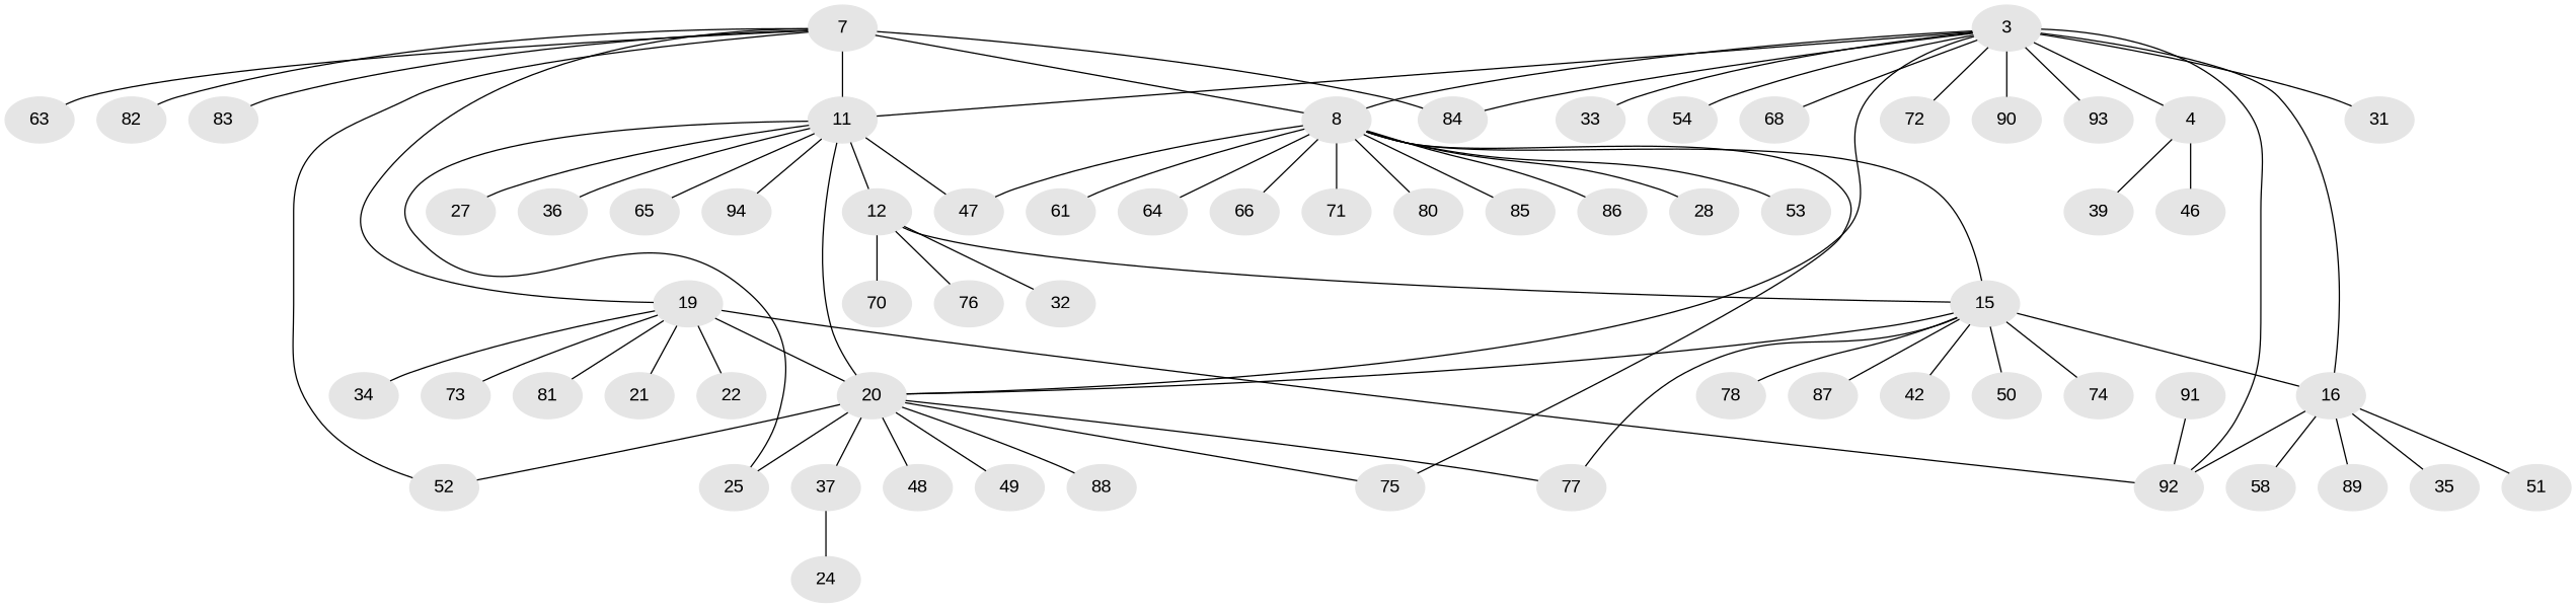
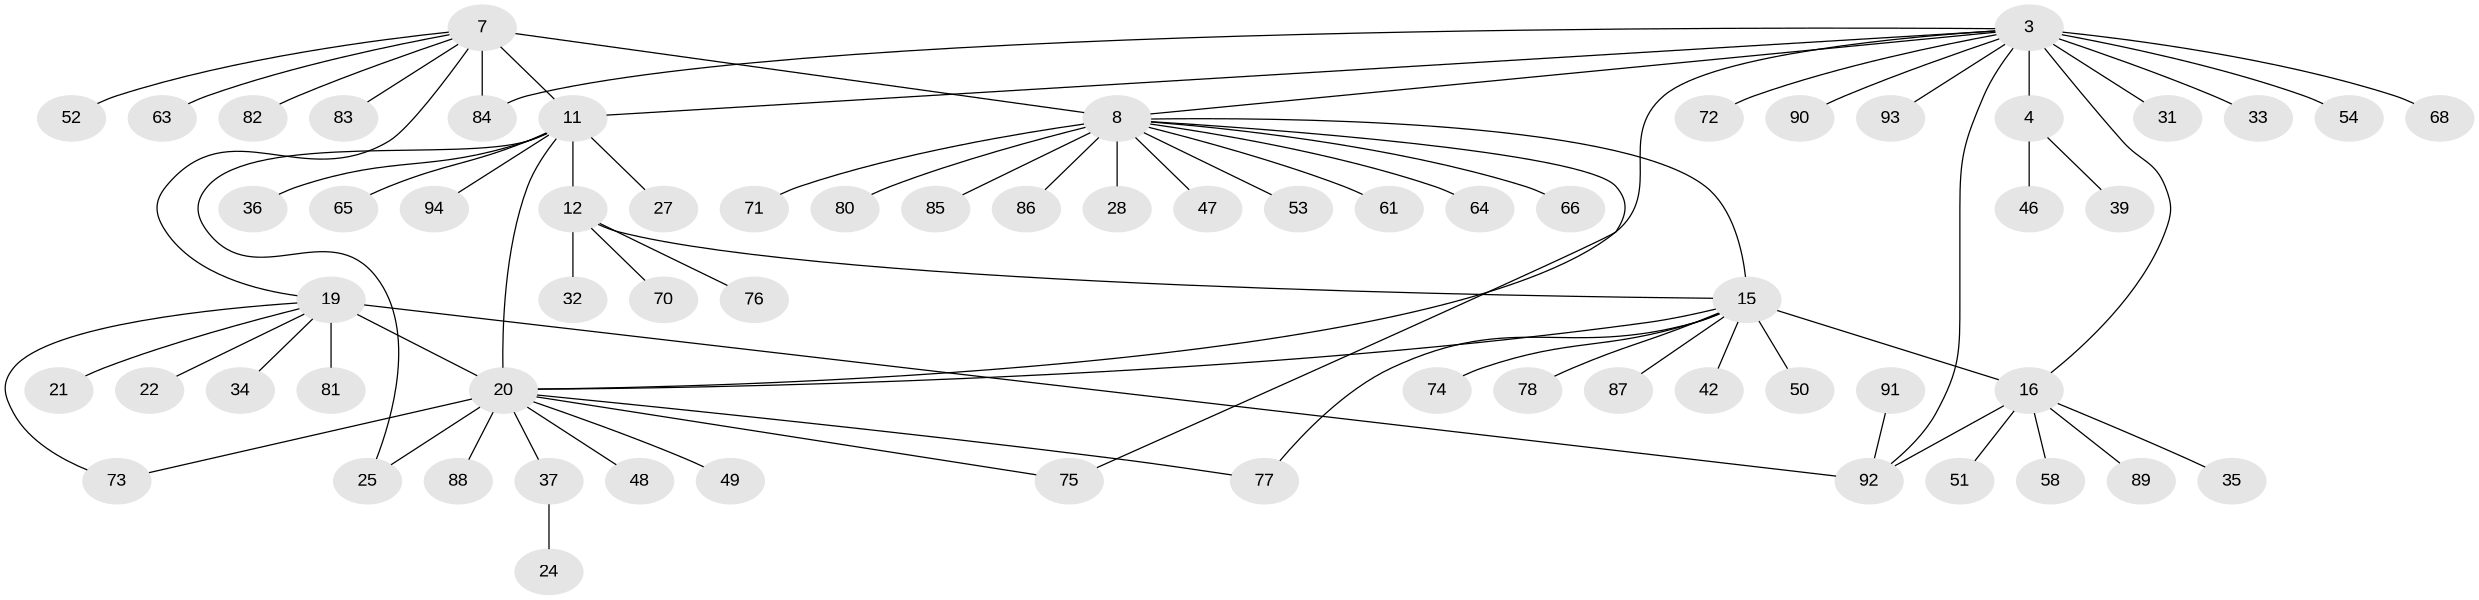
  graph {
    fontname="Liberation Sans"
    node [color=gray90 fontname="Liberation Sans" style=filled]
    edge [fontname="Liberation Sans"]
    3 [super="+1"]
    4 [super="+2"]
    8 [super="+5"]
    11 [super="+10"]
    16 [super="+14"]
    20 [super="+18"]
    31
    33
    54 [super="+30"]
    68
    72
    84
    90
    92 [super="+38+57+45+59+60"]
    93
    39
    46
    15 [super="+13"]
    28
    47 [super="+44"]
    53
    61
    64
    66
    71
    75
    80
    85
    86
    12 [super="+9"]
    25
    27
    36
    65 [super="+41"]
    94
    35
    51
    58
    89
    52 [super="+43"]
    77 [super="+55+69"]
    37
    48
    49
    88 [super="+56+79"]
    7 [super="+6"]
    19 [super="+17"]
    63
    82
    83
    21
    22
    34
    73
    81
    42
    50
    74 [super="+67"]
    78
    87
    32
    70 [super="+62"]
    76
    24
    91
    3 -- 4 [weight=4]
    3 -- 8
    3 -- 11
    3 -- 16
    3 -- 20
    3 -- 31
    3 -- 33
    3 -- 54
    3 -- 68
    3 -- 72
    3 -- 84
    3 -- 90
    3 -- 92
    3 -- 93
    4 -- 39
    4 -- 46
    8 -- 15
    8 -- 28
    8 -- 47
    8 -- 53
    8 -- 61
    8 -- 64
    8 -- 66
    8 -- 71
    8 -- 75
    8 -- 80
    8 -- 85
    8 -- 86
    11 -- 20
-   11 -- 47
    11 -- 12 [weight=4]
    11 -- 25
    11 -- 27
    11 -- 36
    11 -- 65
    11 -- 94
    16 -- 92
    16 -- 35
    16 -- 51
    16 -- 58
    16 -- 89
    20 -- 75
    20 -- 25
-   20 -- 52
+   20 -- 73
    20 -- 77
    20 -- 37
    20 -- 48
    20 -- 49
    20 -- 88
    15 -- 16 [weight=4]
    15 -- 20
    15 -- 77
    15 -- 42
    15 -- 50
    15 -- 74
    15 -- 78
    15 -- 87
    12 -- 15
    12 -- 32
    12 -- 70
    12 -- 76
    37 -- 24
    7 -- 8 [weight=4]
    7 -- 11
    7 -- 84
    7 -- 52
    7 -- 19
    7 -- 63
    7 -- 82
    7 -- 83
    19 -- 20 [weight=4]
    19 -- 92
    19 -- 21
    19 -- 22
    19 -- 34
    19 -- 73
    19 -- 81
    91 -- 92
  }
